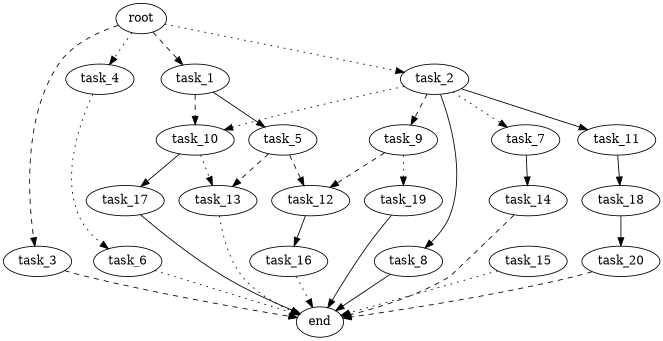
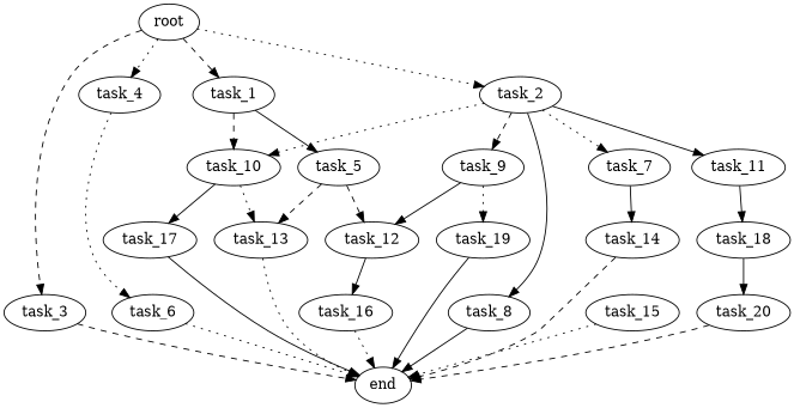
  digraph {
    edge [style=dotted]
    root
    task_1
    task_2
    task_3
    task_4
    task_5
    task_10
    task_7
    task_8
    task_9
    task_11
    end
    task_6
    task_12
    task_13
    task_17
    task_14
    task_19
    task_18
    task_16
    task_15
    task_20
    root -> task_1 [style=dashed]
    root -> task_2
    root -> task_3 [style=dashed]
    root -> task_4
    task_1 -> task_5 [style=solid]
    task_1 -> task_10 [style=dashed]
    task_2 -> task_10
    task_2 -> task_7
    task_2 -> task_8 [style=solid]
    task_2 -> task_9 [style=dashed]
    task_2 -> task_11 [style=solid]
    task_3 -> end [style=dashed]
    task_4 -> task_6
    task_5 -> task_12 [style=dashed]
    task_5 -> task_13 [style=dashed]
    task_10 -> task_13
    task_10 -> task_17 [style=solid]
    task_7 -> task_14 [style=solid]
    task_8 -> end [style=solid]
-   task_9 -> task_12 [style=dashed]
+   task_9 -> task_12 [style=solid]
    task_9 -> task_19
    task_11 -> task_18 [style=solid]
    task_6 -> end
    task_12 -> task_16 [style=solid]
    task_13 -> end
    task_17 -> end [style=solid]
    task_14 -> end [style=dashed]
    task_19 -> end [style=solid]
    task_18 -> task_20 [style=solid]
    task_16 -> end
    task_15 -> end
    task_20 -> end [style=dashed]
  }
